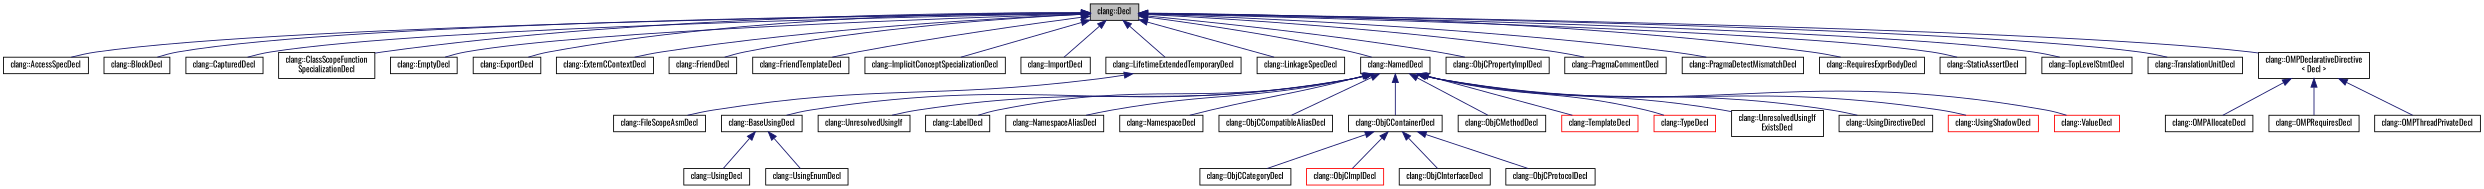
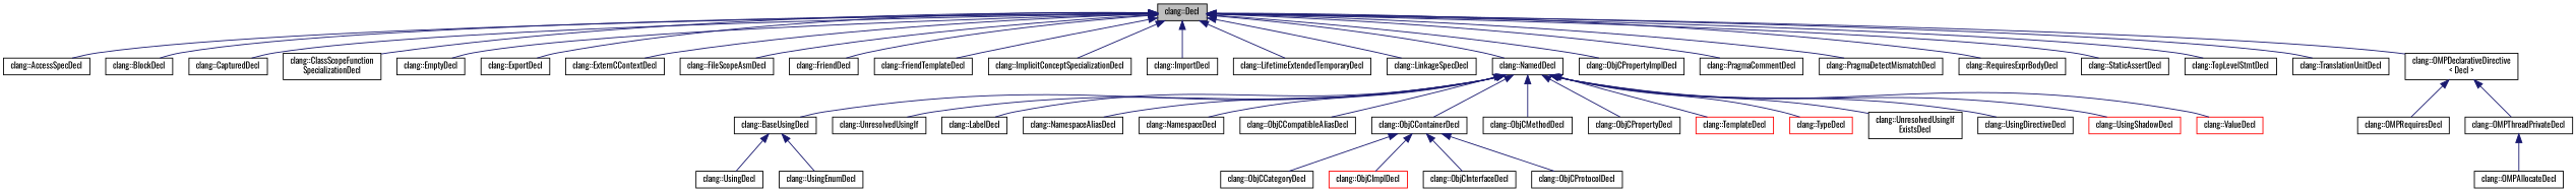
  digraph {
    fontname=Oswald
    rankdir=TB
    node [color=black fontname=Oswald fontsize=10 shape=record]
    edge [color=midnightblue dir=back fontname=Oswald fontsize=10 labelfontname=Helvetica labelfontsize=10 style=solid]
    n1 [fillcolor=grey75 fontcolor=black height=0.2 label="clang::Decl" style=filled width=0.4]
    n2 [height=0.2 label="clang::AccessSpecDecl" width=0.4]
    n3 [height=0.2 label="clang::BlockDecl" width=0.4]
    n4 [height=0.2 label="clang::CapturedDecl" width=0.4]
    n5 [height=0.2 label="clang::ClassScopeFunction\lSpecializationDecl" width=0.4]
    n6 [height=0.2 label="clang::EmptyDecl" width=0.4]
    n7 [height=0.2 label="clang::ExportDecl" width=0.4]
    n8 [height=0.2 label="clang::ExternCContextDecl" width=0.4]
    n9 [height=0.2 label="clang::FileScopeAsmDecl" width=0.4]
    n10 [height=0.2 label="clang::FriendDecl" width=0.4]
    n11 [height=0.2 label="clang::FriendTemplateDecl" width=0.4]
    n12 [height=0.2 label="clang::ImplicitConceptSpecializationDecl" width=0.4]
    n13 [height=0.2 label="clang::ImportDecl" width=0.4]
    n14 [height=0.2 label="clang::LifetimeExtendedTemporaryDecl" width=0.4]
    n15 [height=0.2 label="clang::LinkageSpecDecl" width=0.4]
    n16 [height=0.2 label="clang::NamedDecl" width=0.4]
    n17 [height=0.2 label="clang::ObjCPropertyImplDecl" width=0.4]
    n18 [height=0.2 label="clang::PragmaCommentDecl" width=0.4]
    n19 [height=0.2 label="clang::PragmaDetectMismatchDecl" width=0.4]
    n20 [height=0.2 label="clang::RequiresExprBodyDecl" width=0.4]
    n21 [height=0.2 label="clang::StaticAssertDecl" width=0.4]
    n22 [height=0.2 label="clang::TopLevelStmtDecl" width=0.4]
    n23 [height=0.2 label="clang::TranslationUnitDecl" width=0.4]
    n24 [height=0.2 label="clang::OMPDeclarativeDirective\l\< Decl \>" width=0.4]
    n25 [height=0.2 label="clang::BaseUsingDecl" width=0.4]
    n26 [height=0.2 label="clang::UnresolvedUsingIf" width=0.4]
    n27 [height=0.2 label="clang::LabelDecl" width=0.4]
    n28 [height=0.2 label="clang::NamespaceAliasDecl" width=0.4]
    n29 [height=0.2 label="clang::NamespaceDecl" width=0.4]
    n30 [height=0.2 label="clang::ObjCCompatibleAliasDecl" width=0.4]
    n31 [height=0.2 label="clang::ObjCContainerDecl" width=0.4]
    n32 [height=0.2 label="clang::ObjCMethodDecl" width=0.4]
+   n33 [height=0.2 label="clang::ObjCPropertyDecl" width=0.4]
    n34 [color=red height=0.2 label="clang::TemplateDecl" width=0.4]
    n35 [color=red height=0.2 label="clang::TypeDecl" width=0.4]
    n36 [height=0.2 label="clang::UnresolvedUsingIf\lExistsDecl" width=0.4]
    n37 [height=0.2 label="clang::UsingDirectiveDecl" width=0.4]
    n38 [color=red height=0.2 label="clang::UsingShadowDecl" width=0.4]
    n39 [color=red height=0.2 label="clang::ValueDecl" width=0.4]
    n40 [height=0.2 label="clang::OMPAllocateDecl" width=0.4]
    n41 [height=0.2 label="clang::OMPRequiresDecl" width=0.4]
    n42 [height=0.2 label="clang::OMPThreadPrivateDecl" width=0.4]
    n43 [height=0.2 label="clang::UsingDecl" width=0.4]
    n44 [height=0.2 label="clang::UsingEnumDecl" width=0.4]
    n45 [height=0.2 label="clang::ObjCCategoryDecl" width=0.4]
    n46 [color=red height=0.2 label="clang::ObjCImplDecl" width=0.4]
    n47 [height=0.2 label="clang::ObjCInterfaceDecl" width=0.4]
    n48 [height=0.2 label="clang::ObjCProtocolDecl" width=0.4]
    n1 -> n2
    n1 -> n3
    n1 -> n4
    n1 -> n5
    n1 -> n6
    n1 -> n7
    n1 -> n8
-   n14 -> n9
+   n1 -> n9
    n1 -> n10
    n1 -> n11
    n1 -> n12
    n1 -> n13
    n1 -> n14
    n1 -> n15
    n1 -> n16
    n1 -> n17
    n1 -> n18
    n1 -> n19
    n1 -> n20
    n1 -> n21
    n1 -> n22
    n1 -> n23
    n1 -> n24
    n16 -> n25
    n16 -> n26
    n16 -> n27
    n16 -> n28
    n16 -> n29
    n16 -> n30
    n16 -> n31
    n16 -> n32
+   n16 -> n33
    n16 -> n34
    n16 -> n35
    n16 -> n36
    n16 -> n37
    n16 -> n38
    n16 -> n39
-   n24 -> n40
+   n42 -> n40
    n24 -> n41
    n24 -> n42
    n25 -> n43
    n25 -> n44
    n31 -> n45
    n31 -> n46
    n31 -> n47
    n31 -> n48
  }
